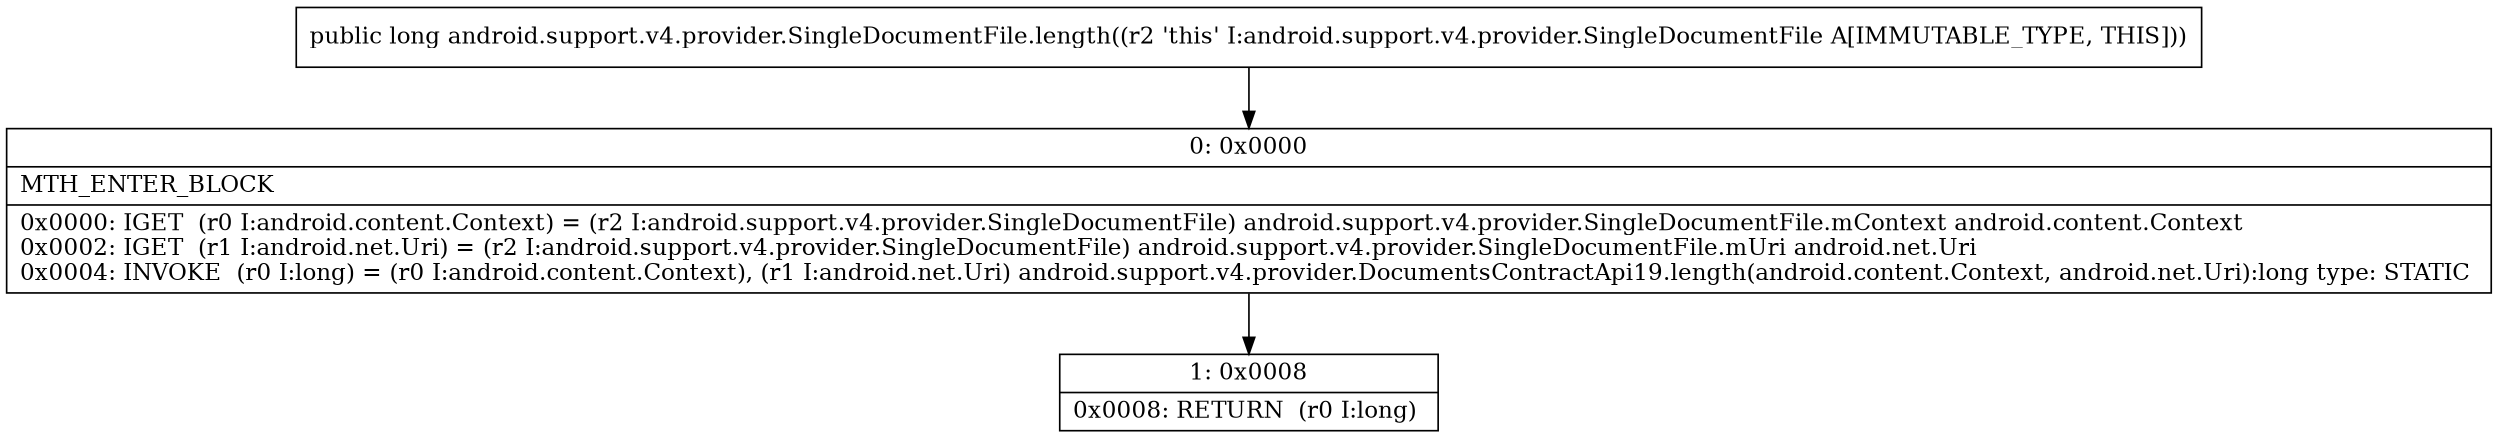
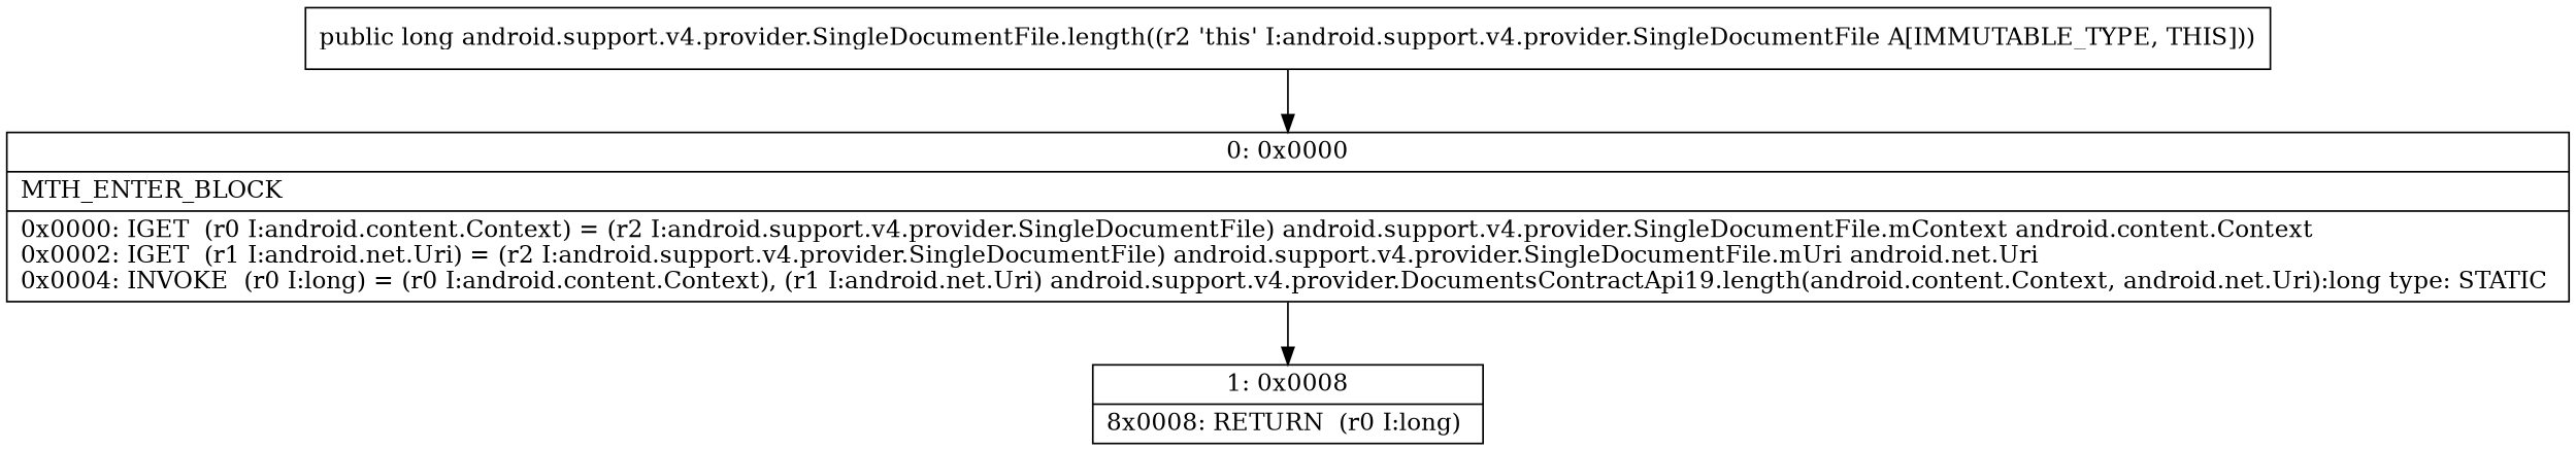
  digraph {
    node [shape=record]
    n1 [label="{0\:\ 0x0000|MTH_ENTER_BLOCK\l|0x0000: IGET  (r0 I:android.content.Context) = (r2 I:android.support.v4.provider.SingleDocumentFile) android.support.v4.provider.SingleDocumentFile.mContext android.content.Context \l0x0002: IGET  (r1 I:android.net.Uri) = (r2 I:android.support.v4.provider.SingleDocumentFile) android.support.v4.provider.SingleDocumentFile.mUri android.net.Uri \l0x0004: INVOKE  (r0 I:long) = (r0 I:android.content.Context), (r1 I:android.net.Uri) android.support.v4.provider.DocumentsContractApi19.length(android.content.Context, android.net.Uri):long type: STATIC \l}"]
-   n2 [label="{1\:\ 0x0008|0x0008: RETURN  (r0 I:long) \l}"]
+   n2 [label="{1\:\ 0x0008|8x0008: RETURN  (r0 I:long) \l}"]
    n3 [label="{public long android.support.v4.provider.SingleDocumentFile.length((r2 'this' I:android.support.v4.provider.SingleDocumentFile A[IMMUTABLE_TYPE, THIS])) }"]
    n1 -> n2
    n3 -> n1
  }
